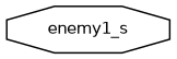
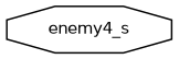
  digraph {
    rankdir=LR
    fontname="DejaVu Sans"
-   n1 [color=black fillcolor=white fontname="DejaVu Sans" fontsize=10 height=0.2 label=enemy1_s shape=octagon style=filled width=0.4]
+   n1 [color=black fillcolor=white fontname="DejaVu Sans" fontsize=10 height=0.2 label=enemy4_s shape=octagon style=filled width=0.4]
  }
